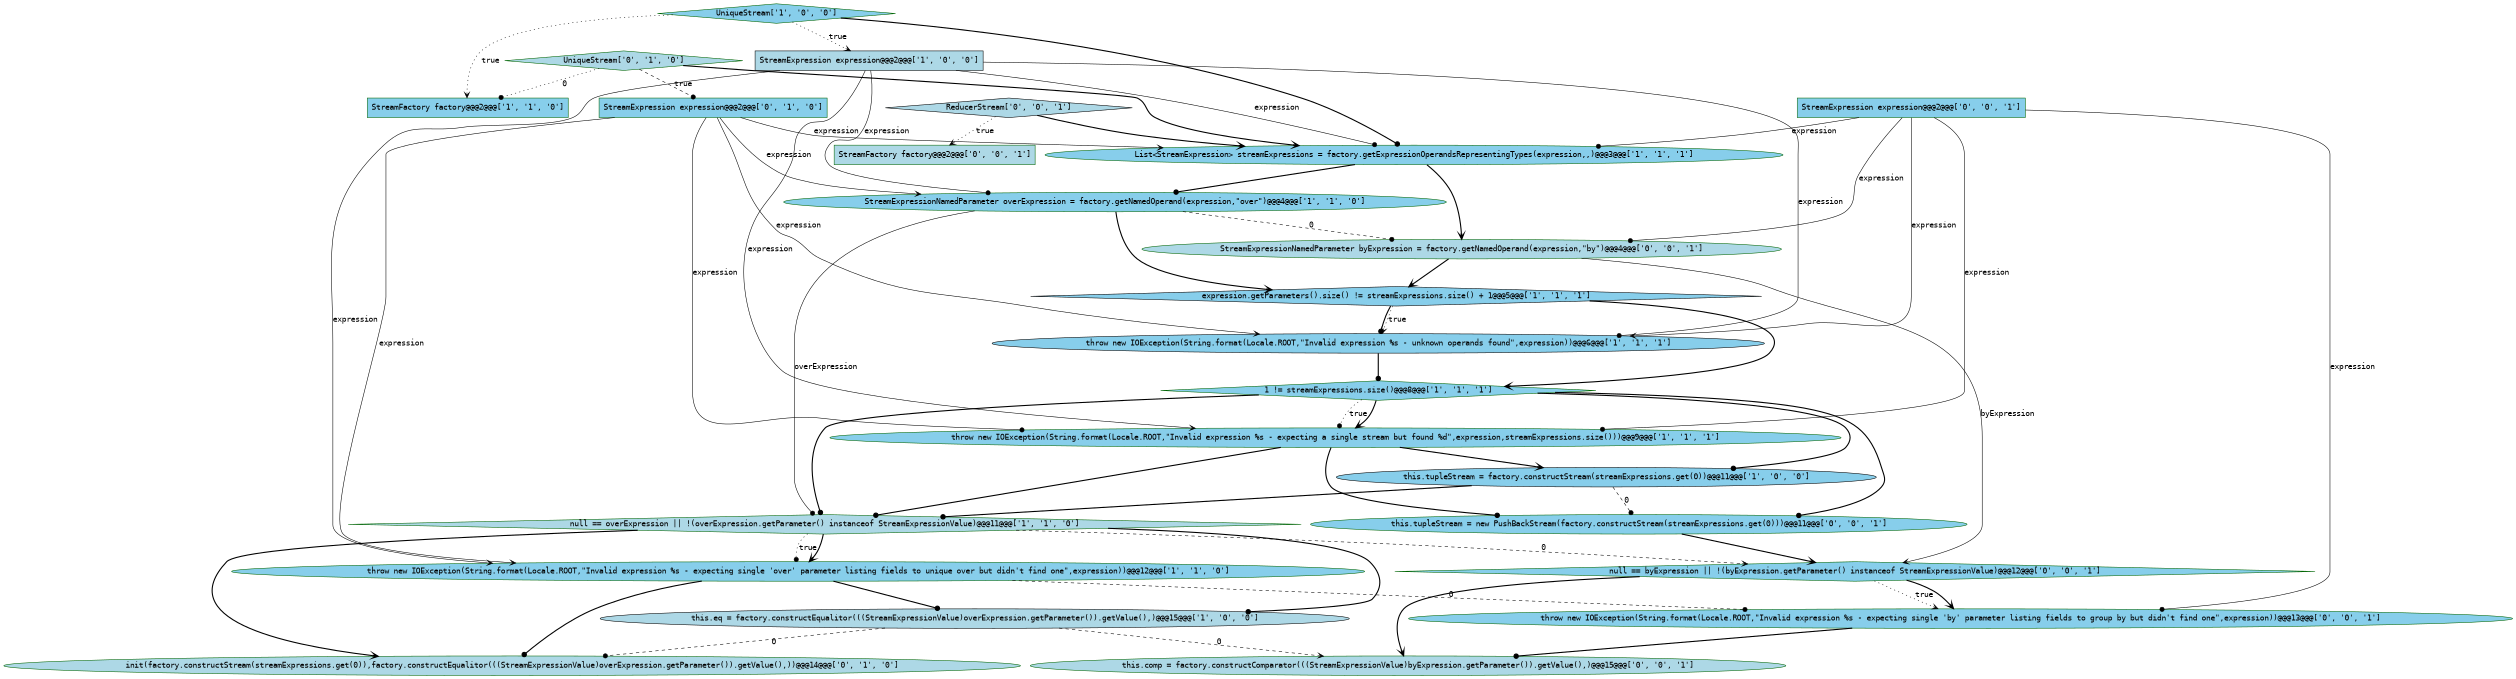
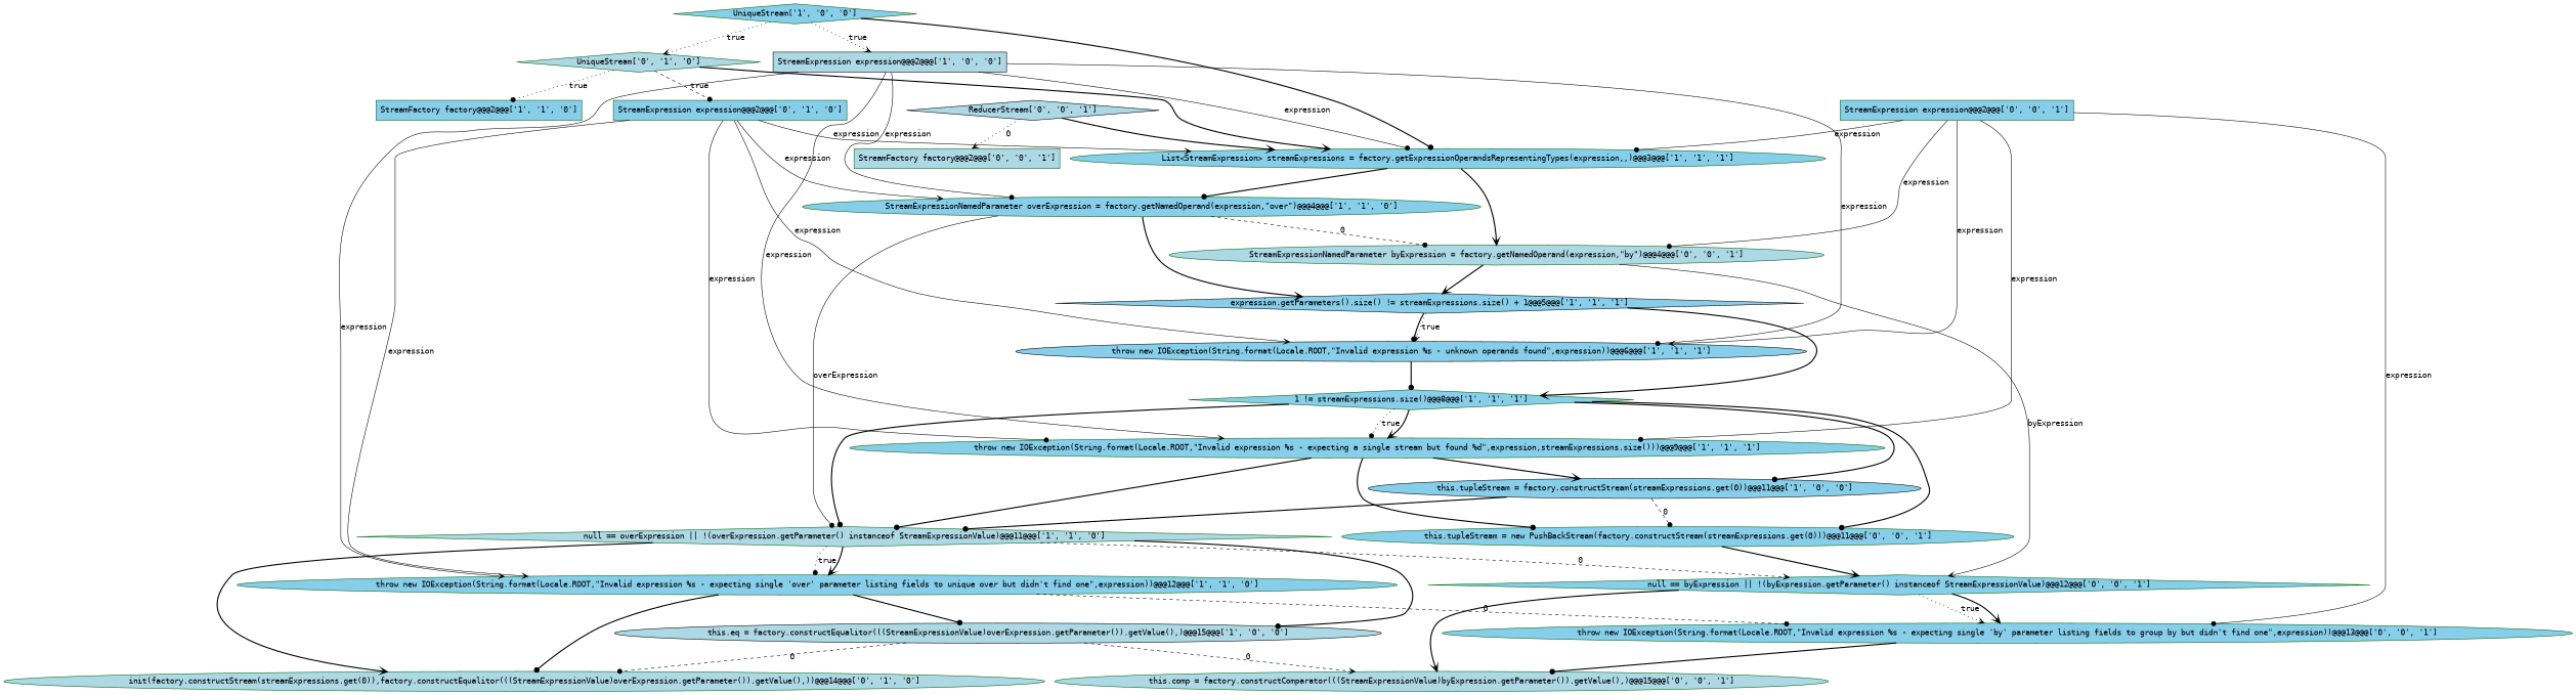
  digraph {
    fontname="DejaVu Sans Mono"
    node [color=darkgreen fillcolor=skyblue fontname="DejaVu Sans Mono" shape=ellipse style=filled]
    edge [arrowhead=dot fontname="DejaVu Sans Mono" style=bold]
    n1 [color=black fillcolor=lightblue label="StreamExpression expression@@@2@@@['1', '0', '0']" shape=box]
    n2 [label="List<StreamExpression> streamExpressions = factory.getExpressionOperandsRepresentingTypes(expression,,)@@@3@@@['1', '1', '1']"]
    n3 [label="StreamExpressionNamedParameter overExpression = factory.getNamedOperand(expression,\"over\")@@@4@@@['1', '1', '0']"]
    n4 [label="throw new IOException(String.format(Locale.ROOT,\"Invalid expression %s - expecting a single stream but found %d\",expression,streamExpressions.size()))@@@9@@@['1', '1', '1']"]
    n5 [label="throw new IOException(String.format(Locale.ROOT,\"Invalid expression %s - expecting single 'over' parameter listing fields to unique over but didn't find one\",expression))@@@12@@@['1', '1', '0']"]
    n6 [color=black label="throw new IOException(String.format(Locale.ROOT,\"Invalid expression %s - unknown operands found\",expression))@@@6@@@['1', '1', '1']"]
    n7 [fillcolor=lightblue label="StreamExpressionNamedParameter byExpression = factory.getNamedOperand(expression,\"by\")@@@4@@@['0', '0', '1']"]
    n8 [color=black label="expression.getParameters().size() != streamExpressions.size() + 1@@@5@@@['1', '1', '1']" shape=diamond]
    n9 [fillcolor=lightblue label="null == overExpression || !(overExpression.getParameter() instanceof StreamExpressionValue)@@@11@@@['1', '1', '0']" shape=diamond]
    n10 [color=black label="this.tupleStream = factory.constructStream(streamExpressions.get(0))@@@11@@@['1', '0', '0']"]
    n11 [label="this.tupleStream = new PushBackStream(factory.constructStream(streamExpressions.get(0)))@@@11@@@['0', '0', '1']"]
    n12 [label="throw new IOException(String.format(Locale.ROOT,\"Invalid expression %s - expecting single 'by' parameter listing fields to group by but didn't find one\",expression))@@@13@@@['0', '0', '1']"]
    n13 [fillcolor=lightblue label="init(factory.constructStream(streamExpressions.get(0)),factory.constructEqualitor(((StreamExpressionValue)overExpression.getParameter()).getValue(),))@@@14@@@['0', '1', '0']"]
    n14 [color=black fillcolor=lightblue label="this.eq = factory.constructEqualitor(((StreamExpressionValue)overExpression.getParameter()).getValue(),)@@@15@@@['1', '0', '0']"]
    n15 [label="1 != streamExpressions.size()@@@8@@@['1', '1', '1']" shape=diamond]
    n16 [label="null == byExpression || !(byExpression.getParameter() instanceof StreamExpressionValue)@@@12@@@['0', '0', '1']" shape=diamond]
    n17 [fillcolor=lightblue label="this.comp = factory.constructComparator(((StreamExpressionValue)byExpression.getParameter()).getValue(),)@@@15@@@['0', '0', '1']"]
    n18 [label="UniqueStream['1', '0', '0']" shape=diamond]
    n19 [label="StreamFactory factory@@@2@@@['1', '1', '0']" shape=box]
    n20 [label="StreamExpression expression@@@2@@@['0', '1', '0']" shape=box]
    n21 [fillcolor=lightblue label="StreamFactory factory@@@2@@@['0', '0', '1']" shape=box]
    n22 [label="StreamExpression expression@@@2@@@['0', '0', '1']" shape=box]
    n23 [fillcolor=lightblue label="UniqueStream['0', '1', '0']" shape=diamond]
    n24 [color=black fillcolor=lightblue label="ReducerStream['0', '0', '1']" shape=diamond]
    n1 -> n2 [label=expression style=solid]
    n1 -> n3 [label=expression style=solid]
    n1 -> n4 [arrowhead=vee label=expression style=solid]
    n1 -> n5 [arrowhead=vee label=expression style=solid]
    n1 -> n6 [label=expression style=solid]
    n2 -> n3
    n2 -> n7 [arrowhead=vee]
    n3 -> n7 [label=0 style=dashed]
    n3 -> n8 [arrowhead=vee]
    n3 -> n9 [label=overExpression style=solid]
    n4 -> n9
    n4 -> n10 [arrowhead=vee]
    n4 -> n11
    n5 -> n12 [label=0 style=dashed]
    n5 -> n13
    n5 -> n14
    n6 -> n15
    n7 -> n8 [arrowhead=vee]
    n7 -> n16 [arrowhead=vee label=byExpression style=solid]
    n8 -> n6
    n8 -> n6 [arrowhead=vee label=true style=dotted]
    n8 -> n15 [arrowhead=vee]
    n9 -> n5 [label=true style=dotted]
    n9 -> n5 [arrowhead=vee]
    n9 -> n13 [arrowhead=vee]
    n9 -> n14
    n9 -> n16 [arrowhead=vee label=0 style=dashed]
    n10 -> n9
    n10 -> n11 [label=0 style=dashed]
    n11 -> n16 [arrowhead=vee]
    n12 -> n17
    n14 -> n13 [label=0 style=dashed]
    n14 -> n17 [arrowhead=vee label=0 style=dashed]
    n15 -> n4 [label=true style=dotted]
    n15 -> n4 [arrowhead=vee]
    n15 -> n9
    n15 -> n10
    n15 -> n11
    n16 -> n12 [arrowhead=vee label=true style=dotted]
    n16 -> n12 [arrowhead=vee]
    n16 -> n17 [arrowhead=vee]
    n18 -> n1 [arrowhead=vee label=true style=dotted]
    n18 -> n2
-   n18 -> n19 [arrowhead=vee label=true style=dotted]
+   n18 -> n23 [arrowhead=vee label=true style=dotted]
    n20 -> n2 [arrowhead=vee label=expression style=solid]
    n20 -> n3 [arrowhead=vee label=expression style=solid]
    n20 -> n4 [label=expression style=solid]
    n20 -> n5 [arrowhead=vee label=expression style=solid]
    n20 -> n6 [arrowhead=vee label=expression style=solid]
    n22 -> n2 [label=expression style=solid]
    n22 -> n4 [label=expression style=solid]
    n22 -> n6 [arrowhead=vee label=expression style=solid]
    n22 -> n7 [label=expression style=solid]
    n22 -> n12 [label=expression style=solid]
    n23 -> n2 [arrowhead=vee]
-   n23 -> n19 [label=0 style=dotted]
+   n23 -> n19 [label=true style=dotted]
    n23 -> n20 [label=true style=dashed]
    n24 -> n2 [arrowhead=vee]
-   n24 -> n21 [arrowhead=vee label=true style=dotted]
+   n24 -> n21 [arrowhead=vee label=0 style=dotted]
  }
